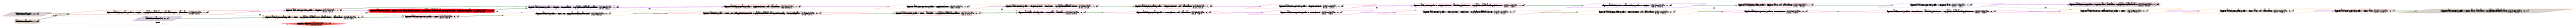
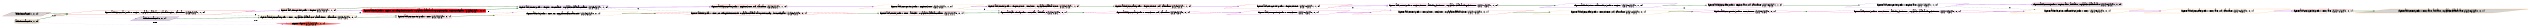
  digraph {
    rankdir=LR
    node [color=red fillcolor=white shape=cylinder style=filled]
    edge [color=darkgreen style=bold]
    n1 [color=darkorange label="digester.addRuleSet(new RealmRuleSet(prefix + \"Host/\"))@@@15@@@['0', '0', '1']" shape=parallelogram]
    n2 [color=darkorange label="digester.addObjectCreate(prefix + \"Host/Valve\",null,\"className\")@@@16@@@['0', '0', '1']" shape=parallelogram]
    n3 [label="digester.addSetProperties(prefix + \"Host/Valve\")@@@17@@@['0', '0', '1']"]
    n4 [color=deeppink fillcolor=lightgray label="digester.addSetNext(prefix + \"Engine/Valve\",\"addValve\",\"org.apache.catalina.Valve\")@@@15@@@['1', '1', '0']"]
    n5 [label="digester.addSetNext(prefix + \"Host\",\"addChild\",\"org.apache.catalina.Container\")@@@7@@@['0', '0', '1']"]
    n6 [color=deeppink label="digester.addCallMethod(prefix + \"Host/Alias\",\"addAlias\",0)@@@8@@@['0', '0', '1']"]
    n7 [color=deeppink label="digester.addObjectCreate(prefix + \"Host/Cluster\",null,\"className\")@@@9@@@['0', '0', '1']" shape=diamond]
    n8 [color=deeppink label="digester.addObjectCreate(prefix + \"Engine/Valve\",null,\"className\")@@@13@@@['1', '1', '0']"]
    n9 [color=purple label="digester.addSetProperties(prefix + \"Engine/Valve\")@@@14@@@['1', '1', '0']" shape=parallelogram]
    n10 [label="digester.addSetProperties(prefix + \"Engine\")@@@4@@@['1', '1', '0']"]
    n11 [label="digester.addSetProperties(prefix + \"Host\")@@@4@@@['0', '0', '1']"]
    n12 [color=deeppink fillcolor=red label="digester.addRule(prefix + \"Engine\",new LifecycleListenerRule(\"org.apache.catalina.startup.EngineConfig\",\"engineConfigClass\"))@@@5@@@['1', '0', '0']"]
    n13 [color=purple label="digester.addSetNext(prefix + \"Engine\",\"setContainer\",\"org.apache.catalina.Container\")@@@5@@@['1', '1', '0']"]
    n14 [color=darkorange label="digester.addRule(prefix + \"Host\",new CopyParentClassLoaderRule())@@@5@@@['0', '0', '1']" shape=parallelogram]
    n15 [label="digester.addRule(prefix + \"Host\",new LifecycleListenerRule(\"org.apache.catalina.startup.HostConfig\",\"hostConfigClass\"))@@@6@@@['0', '0', '1']" shape=diamond]
    n16 [label="digester.addObjectCreate(prefix + \"Engine/Cluster\",null,\"className\")@@@6@@@['1', '1', '0']"]
    n17 [color=darkorange fillcolor=lightgray label="digester.addSetNext(prefix + \"Host/Valve\",\"addValve\",\"org.apache.catalina.Valve\")@@@18@@@['0', '0', '1']" shape=parallelogram]
    n18 [color=darkorange label="digester.addObjectCreate(prefix + \"Host\",\"org.apache.catalina.core.StandardHost\",\"className\")@@@3@@@['0', '0', '1']"]
    n19 [fillcolor=lightgray label="addRuleInstances['1', '0', '0']" shape=parallelogram]
    n20 [label="digester.addObjectCreate(prefix + \"Engine\",\"org.apache.catalina.core.StandardEngine\",\"className\")@@@3@@@['1', '1', '0']" shape=parallelogram]
    n21 [color=purple fillcolor=lightgray label="addRuleInstances['0', '0', '1']" shape=parallelogram]
    n22 [color=deeppink fillcolor=tomato label="Digester digester@@@2@@@['1', '1', '1']" shape=diamond]
    n23 [color=deeppink label="digester.addSetProperties(prefix + \"Host/Cluster\")@@@10@@@['0', '0', '1']" shape=parallelogram]
    n24 [label="digester.addSetNext(prefix + \"Host/Cluster\",\"setCluster\",\"org.apache.catalina.Cluster\")@@@11@@@['0', '0', '1']" shape=parallelogram]
    n25 [color=darkorange label="digester.addObjectCreate(prefix + \"Host/Listener\",null,\"className\")@@@12@@@['0', '0', '1']" shape=parallelogram]
    n26 [color=deeppink label="digester.addSetProperties(prefix + \"Host/Listener\")@@@13@@@['0', '0', '1']" shape=diamond]
    n27 [color=deeppink label="digester.addSetNext(prefix + \"Engine/Listener\",\"addLifecycleListener\",\"org.apache.catalina.LifecycleListener\")@@@11@@@['1', '1', '0']"]
    n28 [color=purple label="digester.addRuleSet(new RealmRuleSet(prefix + \"Engine/\"))@@@12@@@['1', '1', '0']" shape=parallelogram]
    n29 [color=deeppink label="digester.addSetNext(prefix + \"Host/Listener\",\"addLifecycleListener\",\"org.apache.catalina.LifecycleListener\")@@@14@@@['0', '0', '1']" shape=diamond]
    n30 [label="digester.addObjectCreate(prefix + \"Engine/Listener\",null,\"className\")@@@9@@@['1', '1', '0']"]
    n31 [label="digester.addSetProperties(prefix + \"Engine/Listener\")@@@10@@@['1', '1', '0']" shape=parallelogram]
    n32 [color=darkorange fillcolor=lightgray label="addRuleInstances['0', '1', '0']"]
    n33 [color=darkorange label="digester.addSetProperties(prefix + \"Engine/Cluster\")@@@7@@@['1', '1', '0']" shape=parallelogram]
    n34 [label="digester.addSetNext(prefix + \"Engine/Cluster\",\"setCluster\",\"org.apache.catalina.Cluster\")@@@8@@@['1', '1', '0']"]
    n1 -> n2 [color=purple]
    n2 -> n3 [color=purple]
    n3 -> n17
    n5 -> n6
    n6 -> n7
    n7 -> n23 [color=purple]
    n8 -> n9
    n9 -> n1 [label=0 style=dashed]
    n9 -> n4 [color=purple]
    n10 -> n11 [label=0 style=dashed]
    n10 -> n12 [color=purple]
    n10 -> n13
    n11 -> n14
    n12 -> n13
    n12 -> n14 [color=purple label=0 style=dashed]
    n13 -> n15 [label=0 style=dashed]
    n13 -> n16 [color=purple]
    n14 -> n15
    n15 -> n5
    n16 -> n33 [color=purple]
    n18 -> n11
    n19 -> n20
    n19 -> n21 [color=purple label=true style=dotted]
    n20 -> n10 [color=purple]
    n20 -> n18 [label=0 style=dashed]
    n21 -> n18
+   n21 -> n22 [color=purple label=true style=dotted]
    n23 -> n24 [color=purple]
    n24 -> n25
    n25 -> n26
    n26 -> n29
    n27 -> n28
    n28 -> n8
    n28 -> n26 [color=purple label=0 style=dashed]
    n29 -> n1 [color=purple]
    n30 -> n31 [color=purple]
    n31 -> n24 [color=purple label=0 style=dashed]
    n31 -> n27 [color=purple]
    n32 -> n20
    n32 -> n22 [color=purple label=true style=dotted]
    n33 -> n6 [label=0 style=dashed]
    n33 -> n34 [color=purple]
    n34 -> n30
  }
